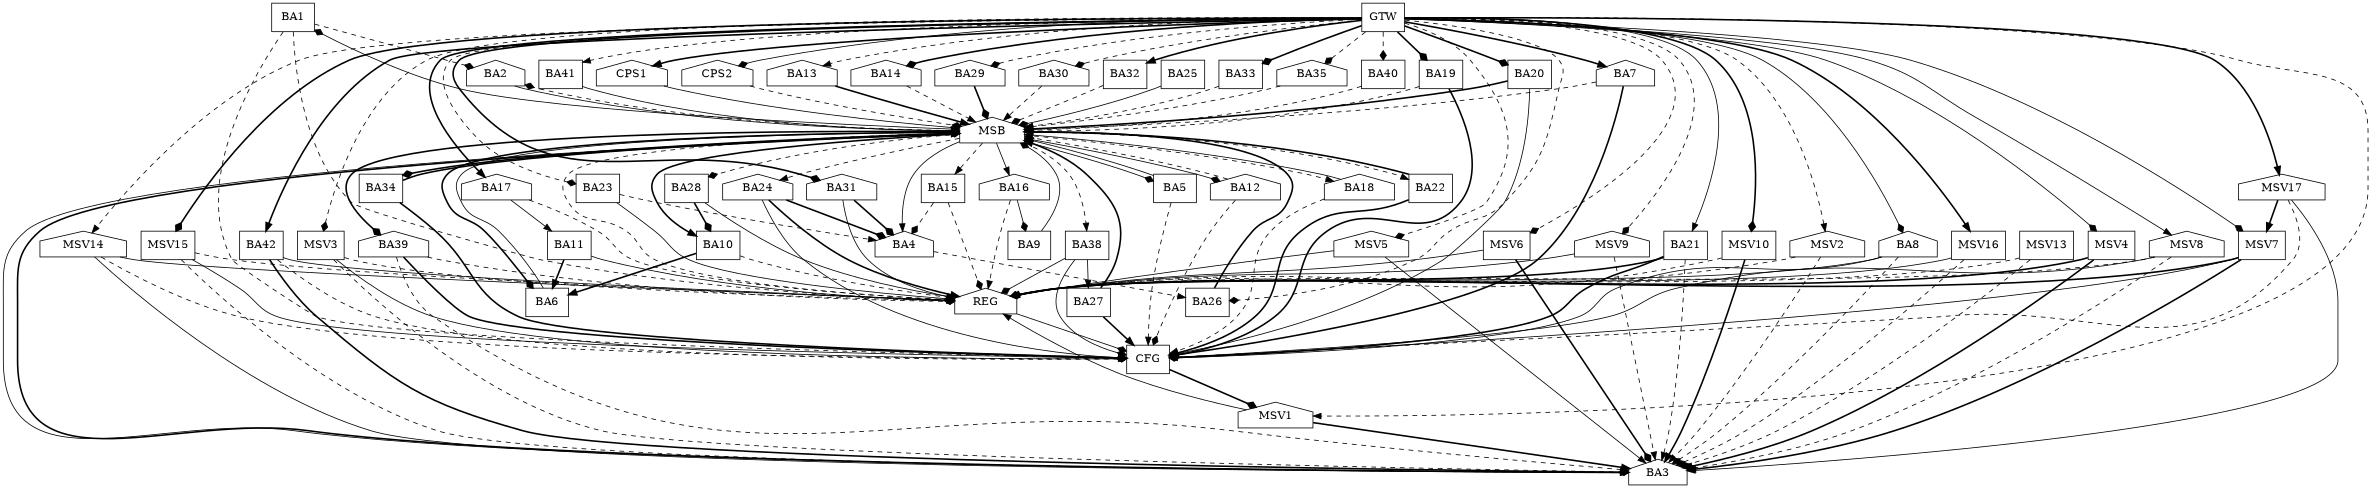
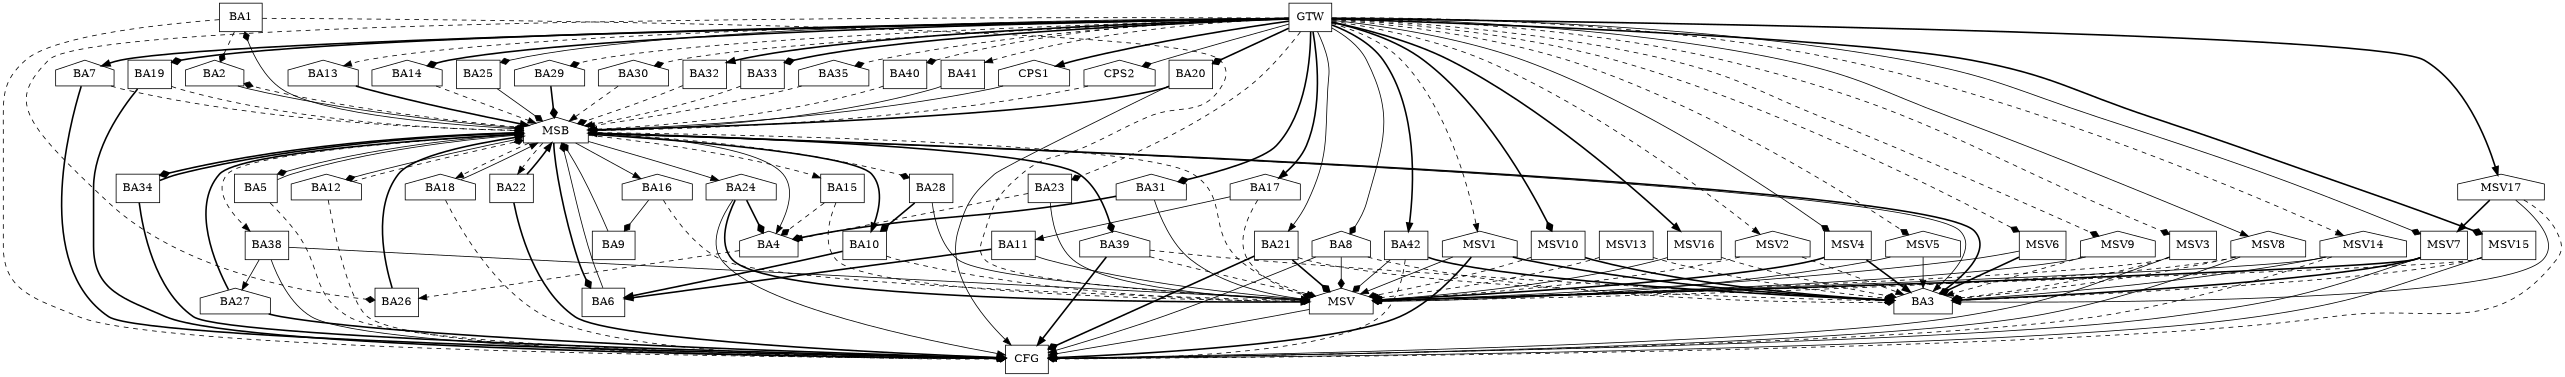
  strict digraph {
    node [shape=box]
    edge [arrowhead=diamond style=dashed]
    n1 [label=BA1]
    n2 [label=BA2 shape=house]
-   n3 [label=REG shape=house]
+   n3 [label=MSV shape=house]
    n4 [label=CFG]
    n5 [label=MSB shape=house]
    n6 [label=BA3 shape=house]
    n7 [label=BA4 shape=house]
    n8 [label=BA5]
    n9 [label=BA6]
    n10 [label=BA10]
    n11 [label=BA12 shape=house]
    n12 [label=BA15]
    n13 [label=BA16 shape=house]
    n14 [label=BA18 shape=house]
    n15 [label=BA22]
    n16 [label=BA24 shape=house]
    n17 [label=BA28]
    n18 [label=BA34]
    n19 [label=BA38]
    n20 [label=BA39 shape=house]
    n21 [label=BA26]
    n22 [label=BA7 shape=house]
    n23 [label=BA8 shape=house]
    n24 [label=BA9]
    n25 [label=BA11]
    n26 [label=BA13 shape=house]
    n27 [label=BA14 shape=house]
    n28 [label=BA17 shape=house]
    n29 [label=BA19]
    n30 [label=BA20]
    n31 [label=BA21]
    n32 [label=BA23]
    n33 [label=BA25]
-   n34 [label=BA27]
+   n34 [label=BA27 shape=house]
    n35 [label=BA29 shape=house]
    n36 [label=BA30 shape=house]
    n37 [label=BA31 shape=house]
    n38 [label=BA32]
    n39 [label=BA33]
    n40 [label=BA35 shape=house]
    n41 [label=BA40]
    n42 [label=BA41]
    n43 [label=BA42]
    n44 [label=CPS1 shape=house]
    n45 [label=CPS2 shape=house]
    n46 [label=GTW]
    n47 [label=MSV1 shape=house]
    n48 [label=MSV2 shape=house]
    n49 [label=MSV3]
    n50 [label=MSV4]
    n51 [label=MSV5 shape=house]
    n52 [label=MSV6]
    n53 [label=MSV7]
    n54 [label=MSV8 shape=house]
    n55 [label=MSV9 shape=house]
    n56 [label=MSV10]
    n57 [label=MSV14 shape=house]
    n58 [label=MSV15]
    n59 [label=MSV16]
    n60 [label=MSV17 shape=house]
    n61 [label=MSV13]
    n1 -> n2
    n1 -> n3
    n1 -> n4
    n2 -> n5 [style=solid]
    n3 -> n4 [style=solid]
    n5 -> n1 [style=solid]
    n5 -> n2
    n5 -> n3 [arrowhead=normal]
    n5 -> n6 [arrowhead=normal style=solid]
    n5 -> n7 [arrowhead=normal style=solid]
    n5 -> n8 [style=solid]
    n5 -> n9 [style=bold]
    n5 -> n10 [arrowhead=normal style=bold]
    n5 -> n11 [style=solid]
    n5 -> n12 [arrowhead=normal]
    n5 -> n13 [arrowhead=normal style=solid]
    n5 -> n14 [arrowhead=normal]
    n5 -> n15 [arrowhead=normal]
-   n5 -> n16 [arrowhead=normal]
+   n5 -> n16 [arrowhead=normal style=solid]
    n5 -> n17
    n5 -> n18 [style=bold]
    n5 -> n19 [arrowhead=normal]
    n5 -> n20 [style=bold]
    n6 -> n5 [arrowhead=normal style=bold]
    n7 -> n21 [arrowhead=normal]
    n8 -> n4 [arrowhead=normal]
    n8 -> n5 [style=solid]
    n9 -> n5 [style=solid]
    n10 -> n3 [arrowhead=normal]
    n10 -> n9 [arrowhead=normal style=bold]
    n11 -> n4
    n11 -> n5
    n12 -> n3
    n12 -> n7
    n13 -> n3 [arrowhead=normal]
    n13 -> n24 [style=solid]
    n14 -> n4 [arrowhead=normal]
    n14 -> n5 [arrowhead=normal style=solid]
    n15 -> n4 [arrowhead=normal style=bold]
    n15 -> n5 [arrowhead=normal style=bold]
    n16 -> n3 [arrowhead=normal style=bold]
    n16 -> n4 [arrowhead=normal style=solid]
    n16 -> n7 [style=bold]
    n17 -> n3 [arrowhead=normal style=solid]
    n17 -> n10 [style=bold]
    n18 -> n4 [style=bold]
    n18 -> n5 [style=bold]
    n19 -> n3 [style=solid]
    n19 -> n4 [style=solid]
    n19 -> n34 [arrowhead=normal style=solid]
    n20 -> n3
    n20 -> n4 [arrowhead=normal style=bold]
    n20 -> n6 [arrowhead=normal]
    n21 -> n5 [arrowhead=normal style=bold]
    n22 -> n4 [style=bold]
    n22 -> n5
    n23 -> n3 [style=solid]
    n23 -> n4 [arrowhead=normal style=solid]
    n23 -> n6
    n24 -> n5 [style=solid]
    n25 -> n3 [arrowhead=normal style=solid]
    n25 -> n9 [arrowhead=normal style=bold]
    n26 -> n5 [arrowhead=normal style=bold]
    n27 -> n5 [arrowhead=normal]
    n28 -> n3
    n28 -> n25 [arrowhead=normal style=solid]
    n29 -> n4 [style=bold]
    n29 -> n5 [arrowhead=normal]
    n30 -> n4 [arrowhead=normal style=solid]
    n30 -> n5 [arrowhead=normal style=bold]
    n31 -> n3 [style=bold]
    n31 -> n4 [style=bold]
    n31 -> n6 [arrowhead=normal]
    n32 -> n3 [style=solid]
    n32 -> n7 [arrowhead=normal]
    n33 -> n5 [style=solid]
    n34 -> n4 [arrowhead=normal style=bold]
    n34 -> n5 [arrowhead=normal style=bold]
    n35 -> n5 [style=bold]
    n36 -> n5 [arrowhead=normal]
    n37 -> n3 [arrowhead=normal style=solid]
    n37 -> n7 [style=bold]
    n38 -> n5
    n39 -> n5 [arrowhead=normal]
    n40 -> n5 [arrowhead=normal]
    n41 -> n5
    n42 -> n5 [arrowhead=normal style=solid]
    n43 -> n3 [style=solid]
    n43 -> n4
    n43 -> n6 [arrowhead=normal style=bold]
    n44 -> n5 [style=solid]
    n45 -> n5
    n46 -> n21
    n46 -> n22 [arrowhead=normal style=bold]
    n46 -> n23 [style=solid]
    n46 -> n26 [arrowhead=normal]
    n46 -> n27 [style=bold]
    n46 -> n28 [arrowhead=normal style=bold]
    n46 -> n29 [style=bold]
    n46 -> n30 [style=bold]
    n46 -> n31 [arrowhead=normal style=solid]
    n46 -> n32
+   n46 -> n33 [style=solid]
    n46 -> n35
    n46 -> n36
    n46 -> n37 [style=bold]
    n46 -> n38 [arrowhead=normal style=bold]
    n46 -> n39 [style=bold]
    n46 -> n40
    n46 -> n41
    n46 -> n42 [arrowhead=normal]
    n46 -> n43 [arrowhead=normal style=bold]
    n46 -> n44 [arrowhead=normal style=bold]
    n46 -> n45 [style=solid]
    n46 -> n47 [arrowhead=normal]
    n46 -> n48 [arrowhead=normal]
    n46 -> n49
    n46 -> n50 [style=solid]
    n46 -> n51
    n46 -> n52
    n46 -> n53 [style=solid]
    n46 -> n54 [arrowhead=normal style=solid]
    n46 -> n55
    n46 -> n56 [style=bold]
    n46 -> n57 [arrowhead=normal]
    n46 -> n58 [style=bold]
    n46 -> n59 [arrowhead=normal style=bold]
    n46 -> n60 [arrowhead=normal style=bold]
    n47 -> n3 [arrowhead=normal style=solid]
-   n4 -> n47 [style=bold]
+   n47 -> n4 [style=bold]
    n47 -> n6 [arrowhead=normal style=bold]
    n48 -> n3 [arrowhead=normal]
    n48 -> n6 [arrowhead=normal]
    n49 -> n3
    n49 -> n4 [style=solid]
    n49 -> n6
    n50 -> n3 [arrowhead=normal style=bold]
    n50 -> n6 [arrowhead=normal style=bold]
    n51 -> n3 [style=solid]
    n51 -> n6 [arrowhead=normal style=solid]
    n52 -> n3 [arrowhead=normal style=solid]
    n52 -> n6 [style=bold]
    n53 -> n3 [style=bold]
    n53 -> n4 [arrowhead=normal style=solid]
    n53 -> n6 [arrowhead=normal style=bold]
    n54 -> n3 [arrowhead=normal]
    n54 -> n4 [arrowhead=normal style=solid]
    n54 -> n6
    n55 -> n3 [arrowhead=normal style=solid]
    n55 -> n6 [arrowhead=normal]
    n56 -> n3
    n56 -> n6 [arrowhead=normal style=bold]
    n57 -> n3 [style=solid]
    n57 -> n4 [arrowhead=normal]
    n57 -> n6 [arrowhead=normal style=solid]
    n58 -> n3 [arrowhead=normal]
    n58 -> n4 [arrowhead=normal style=solid]
    n58 -> n6
    n59 -> n3 [style=solid]
    n59 -> n6
    n60 -> n4
    n60 -> n6 [arrowhead=normal style=solid]
    n60 -> n53 [arrowhead=normal style=bold]
    n61 -> n3
    n61 -> n6
  }
